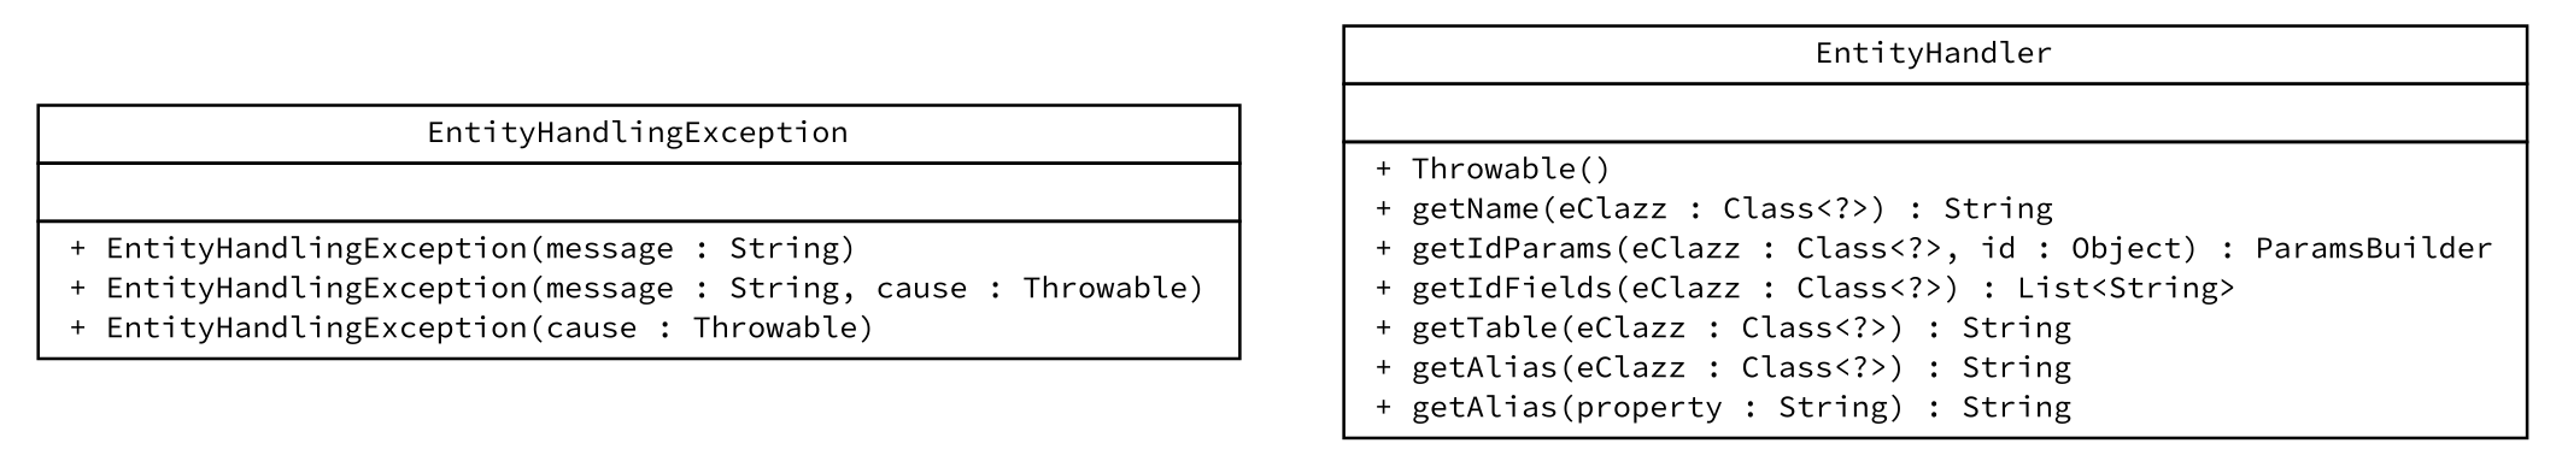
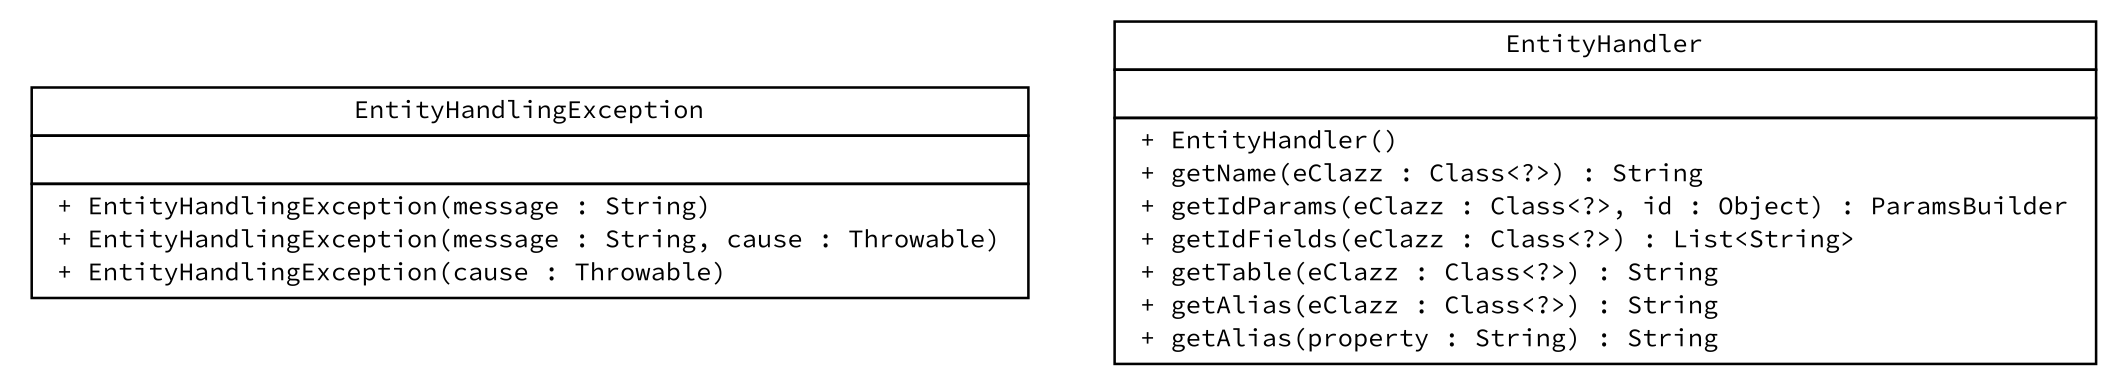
  digraph {
    nodesep=0.25
    ranksep=0.5
    fontname="Source Code Pro"
    node [fontcolor=black fontname="Source Code Pro" fontsize=10.0 shape=plaintext]
    n1 [label=<<table title="br.gov.to.sefaz.persistence.query.builder.hql.handler.EntityHandlingException" border="0" cellborder="1" cellspacing="0" cellpadding="2" port="p" href="./EntityHandlingException.html"> 		<tr><td><table border="0" cellspacing="0" cellpadding="1"> <tr><td align="center" balign="center"> EntityHandlingException </td></tr> 		</table></td></tr> 		<tr><td><table border="0" cellspacing="0" cellpadding="1"> <tr><td align="left" balign="left">  </td></tr> 		</table></td></tr> 		<tr><td><table border="0" cellspacing="0" cellpadding="1"> <tr><td align="left" balign="left"> + EntityHandlingException(message : String) </td></tr> <tr><td align="left" balign="left"> + EntityHandlingException(message : String, cause : Throwable) </td></tr> <tr><td align="left" balign="left"> + EntityHandlingException(cause : Throwable) </td></tr> 		</table></td></tr> 		</table>>]
-   n2 [label=<<table title="br.gov.to.sefaz.persistence.query.builder.hql.handler.EntityHandler" border="0" cellborder="1" cellspacing="0" cellpadding="2" port="p" href="./EntityHandler.html"> 		<tr><td><table border="0" cellspacing="0" cellpadding="1"> <tr><td align="center" balign="center"> EntityHandler </td></tr> 		</table></td></tr> 		<tr><td><table border="0" cellspacing="0" cellpadding="1"> <tr><td align="left" balign="left">  </td></tr> 		</table></td></tr> 		<tr><td><table border="0" cellspacing="0" cellpadding="1"> <tr><td align="left" balign="left"> + Throwable() </td></tr> <tr><td align="left" balign="left"> + getName(eClazz : Class&lt;?&gt;) : String </td></tr> <tr><td align="left" balign="left"> + getIdParams(eClazz : Class&lt;?&gt;, id : Object) : ParamsBuilder </td></tr> <tr><td align="left" balign="left"> + getIdFields(eClazz : Class&lt;?&gt;) : List&lt;String&gt; </td></tr> <tr><td align="left" balign="left"> + getTable(eClazz : Class&lt;?&gt;) : String </td></tr> <tr><td align="left" balign="left"> + getAlias(eClazz : Class&lt;?&gt;) : String </td></tr> <tr><td align="left" balign="left"> + getAlias(property : String) : String </td></tr> 		</table></td></tr> 		</table>>]
+   n2 [label=<<table title="br.gov.to.sefaz.persistence.query.builder.hql.handler.EntityHandler" border="0" cellborder="1" cellspacing="0" cellpadding="2" port="p" href="./EntityHandler.html"> 		<tr><td><table border="0" cellspacing="0" cellpadding="1"> <tr><td align="center" balign="center"> EntityHandler </td></tr> 		</table></td></tr> 		<tr><td><table border="0" cellspacing="0" cellpadding="1"> <tr><td align="left" balign="left">  </td></tr> 		</table></td></tr> 		<tr><td><table border="0" cellspacing="0" cellpadding="1"> <tr><td align="left" balign="left"> + EntityHandler() </td></tr> <tr><td align="left" balign="left"> + getName(eClazz : Class&lt;?&gt;) : String </td></tr> <tr><td align="left" balign="left"> + getIdParams(eClazz : Class&lt;?&gt;, id : Object) : ParamsBuilder </td></tr> <tr><td align="left" balign="left"> + getIdFields(eClazz : Class&lt;?&gt;) : List&lt;String&gt; </td></tr> <tr><td align="left" balign="left"> + getTable(eClazz : Class&lt;?&gt;) : String </td></tr> <tr><td align="left" balign="left"> + getAlias(eClazz : Class&lt;?&gt;) : String </td></tr> <tr><td align="left" balign="left"> + getAlias(property : String) : String </td></tr> 		</table></td></tr> 		</table>>]
  }
